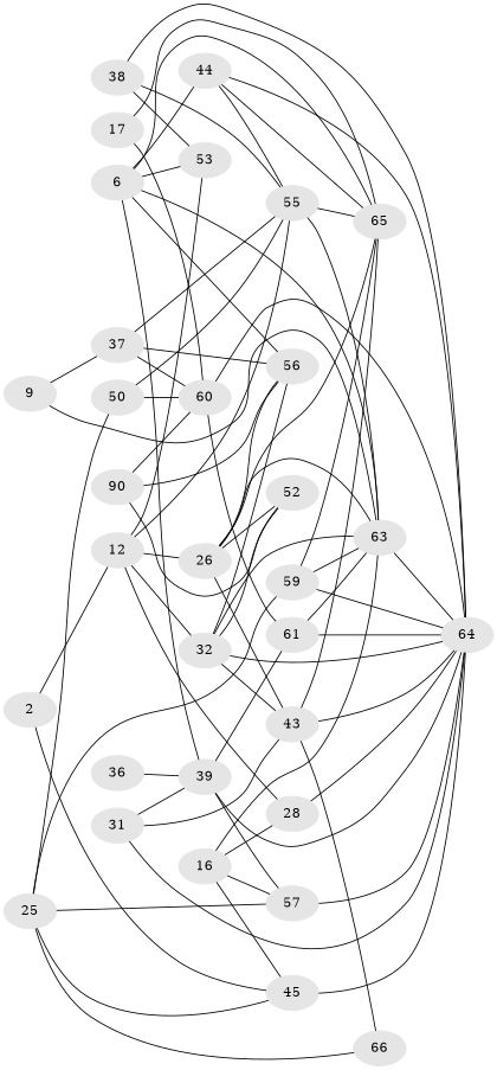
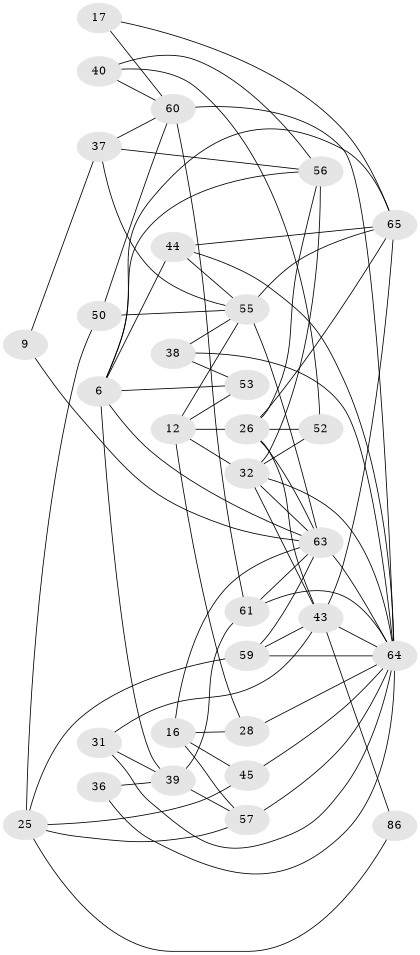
  graph {
    rankdir=LR
    node [color=gray90 style=filled]
-   2
    12
    45 [super="+23"]
    53 [super="+42+33"]
    26 [super="+22+11"]
    28
    32 [super="+14"]
    55 [super="+51"]
    64 [super="+24+8+62+30+48"]
    39 [super="+27"]
    57 [super="+3+29"]
    61
    6
    44 [super="+7"]
    56 [super="+35"]
    63 [super="+1+54"]
    65 [super="+58"]
    9
    37
    60 [super="+15"]
    43 [super="+4+20"]
    52
    16
    17
    25 [super="+10"]
    50
    59 [super="+18"]
-   66
+   66 [label=86]
    31
    36
    38
-   40 [label=90]
-   2 -- 12
-   2 -- 45
+   40
    12 -- 53 [weight=2]
    12 -- 26
    12 -- 28
    12 -- 32
    12 -- 55 [weight=2]
    45 -- 64
    26 -- 56
    26 -- 63
    26 -- 65
    26 -- 43 [weight=2]
    26 -- 52
    28 -- 64
    32 -- 64 [weight=2]
    32 -- 56 [weight=2]
    32 -- 63
    32 -- 43 [weight=2]
    32 -- 52
    55 -- 63 [weight=2]
    55 -- 65
    39 -- 57 [weight=3]
    39 -- 61 [weight=2]
    57 -- 64 [weight=2]
    61 -- 64
    61 -- 63
    6 -- 53 [weight=2]
    6 -- 39
    6 -- 44
    6 -- 56
    6 -- 63
    6 -- 65
    44 -- 55
    44 -- 64
    44 -- 65
    63 -- 64
    9 -- 63
    9 -- 37
    37 -- 55
    37 -- 56 [weight=2]
    37 -- 60
    60 -- 64 [weight=2]
    60 -- 61 [weight=2]
    43 -- 64
    43 -- 65
    43 -- 66
    16 -- 45 [weight=2]
    16 -- 28
    16 -- 57
    16 -- 63 [weight=2]
    17 -- 65
    17 -- 60
    25 -- 45
    25 -- 57
    25 -- 50
    25 -- 59
    25 -- 66
    50 -- 55
    50 -- 60
    59 -- 64 [weight=4]
    59 -- 63
-   59 -- 65 [weight=2]
+   59 -- 43 [weight=2]
    31 -- 64
    31 -- 39
    31 -- 43
-   39 -- 64
+   36 -- 64
    36 -- 39
    38 -- 53
    38 -- 55
    38 -- 64
    40 -- 56
    40 -- 60
    40 -- 52
  }
